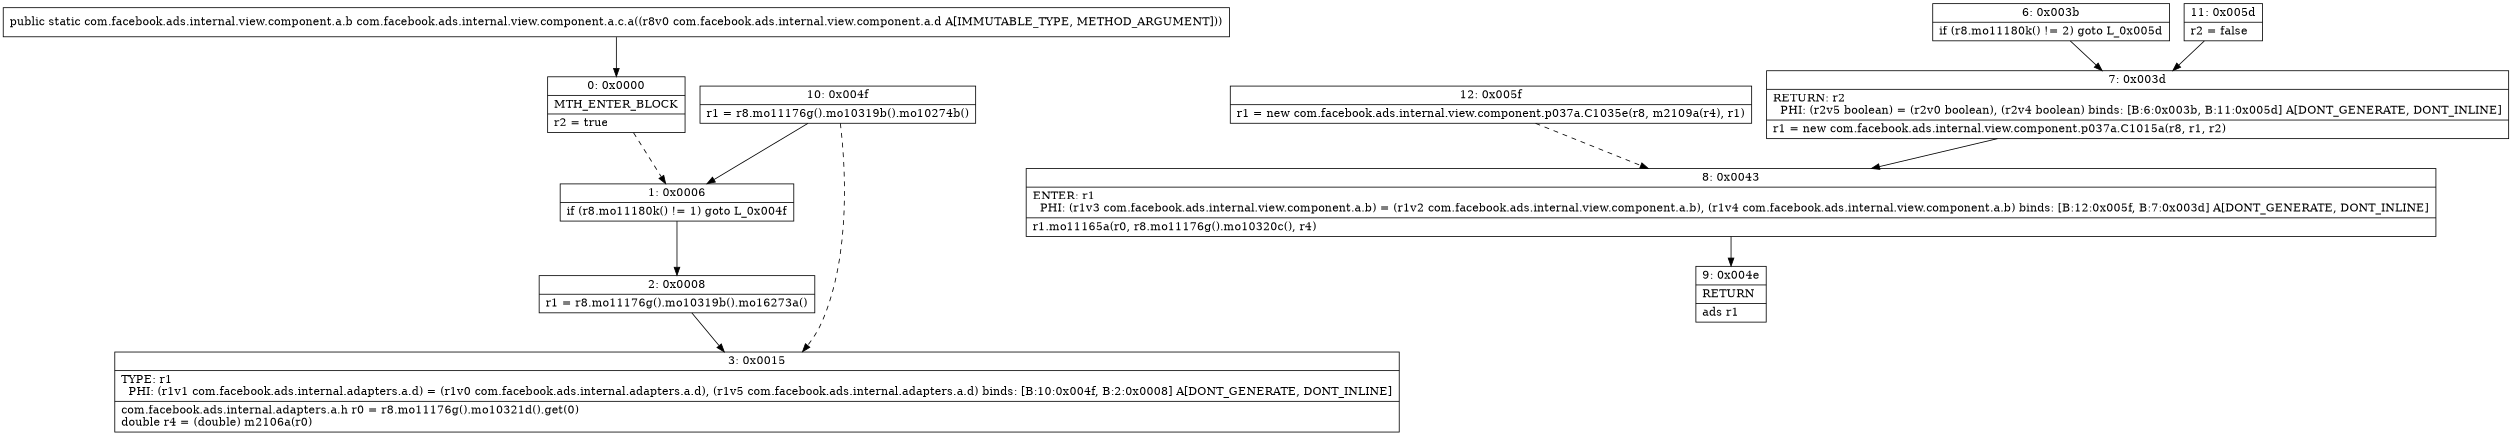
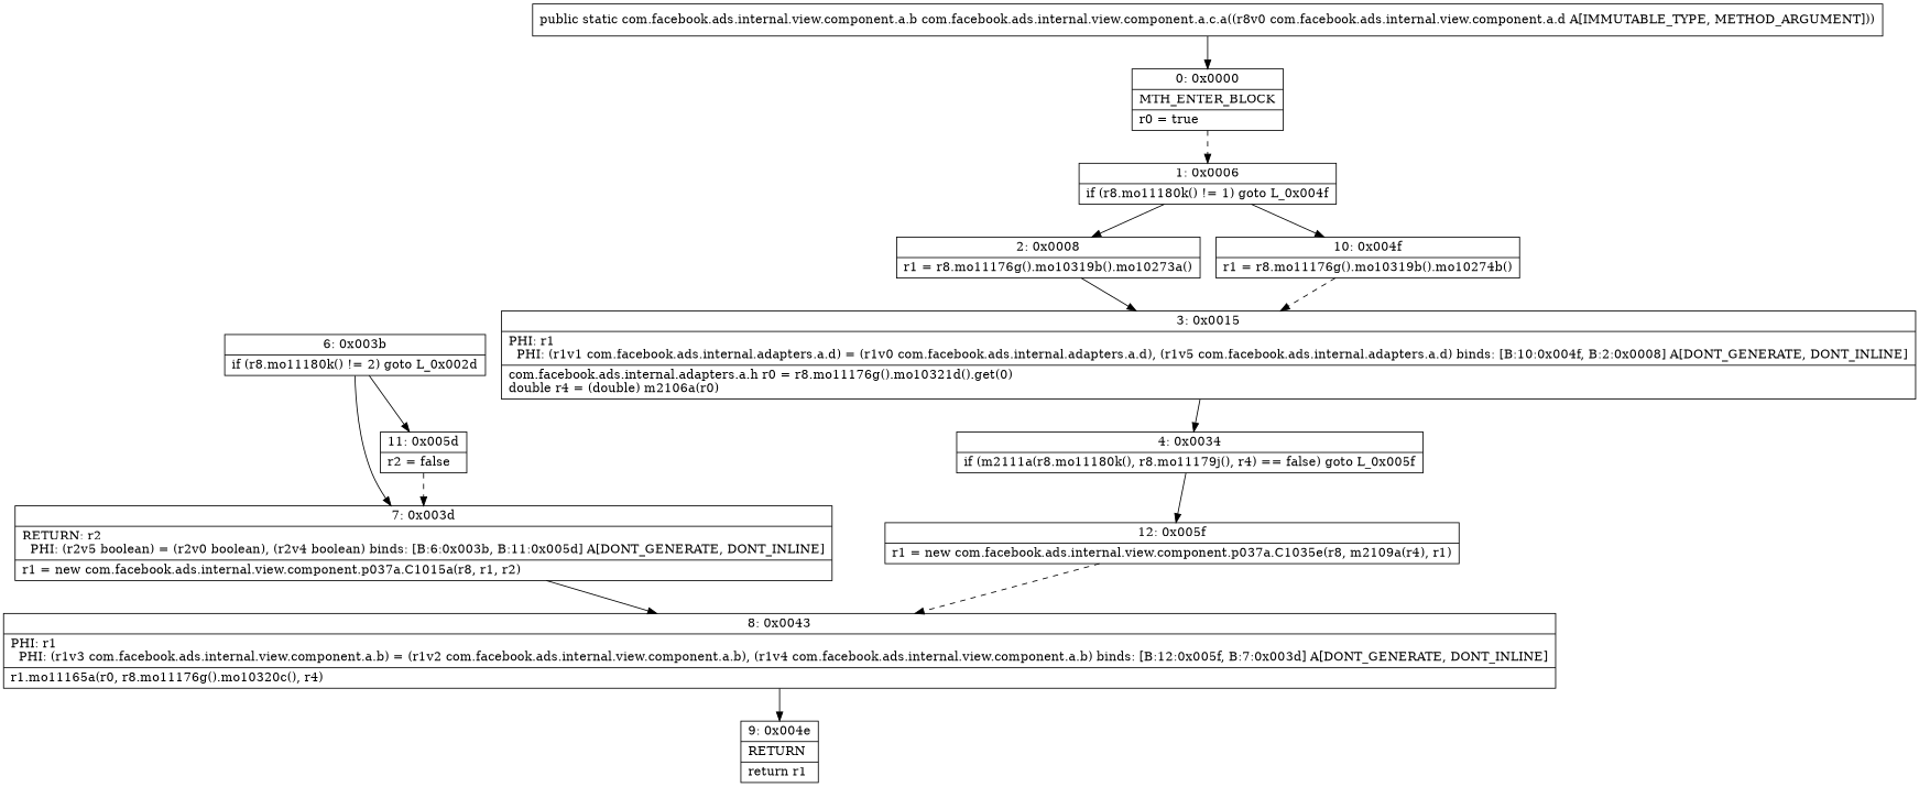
  digraph {
    node [shape=record]
-   n1 [label="{0\:\ 0x0000|MTH_ENTER_BLOCK\l|r2 = true\l}"]
+   n1 [label="{0\:\ 0x0000|MTH_ENTER_BLOCK\l|r0 = true\l}"]
    n2 [label="{1\:\ 0x0006|if (r8.mo11180k() != 1) goto L_0x004f\l}"]
-   n3 [label="{2\:\ 0x0008|r1 = r8.mo11176g().mo10319b().mo16273a()\l}"]
+   n3 [label="{2\:\ 0x0008|r1 = r8.mo11176g().mo10319b().mo10273a()\l}"]
    n4 [label="{10\:\ 0x004f|r1 = r8.mo11176g().mo10319b().mo10274b()\l}"]
-   n5 [label="{3\:\ 0x0015|TYPE: r1 \l  PHI: (r1v1 com.facebook.ads.internal.adapters.a.d) = (r1v0 com.facebook.ads.internal.adapters.a.d), (r1v5 com.facebook.ads.internal.adapters.a.d) binds: [B:10:0x004f, B:2:0x0008] A[DONT_GENERATE, DONT_INLINE]\l|com.facebook.ads.internal.adapters.a.h r0 = r8.mo11176g().mo10321d().get(0)\ldouble r4 = (double) m2106a(r0)\l}"]
+   n5 [label="{3\:\ 0x0015|PHI: r1 \l  PHI: (r1v1 com.facebook.ads.internal.adapters.a.d) = (r1v0 com.facebook.ads.internal.adapters.a.d), (r1v5 com.facebook.ads.internal.adapters.a.d) binds: [B:10:0x004f, B:2:0x0008] A[DONT_GENERATE, DONT_INLINE]\l|com.facebook.ads.internal.adapters.a.h r0 = r8.mo11176g().mo10321d().get(0)\ldouble r4 = (double) m2106a(r0)\l}"]
+   n6 [label="{4\:\ 0x0034|if (m2111a(r8.mo11180k(), r8.mo11179j(), r4) == false) goto L_0x005f\l}"]
    n7 [label="{12\:\ 0x005f|r1 = new com.facebook.ads.internal.view.component.p037a.C1035e(r8, m2109a(r4), r1)\l}"]
-   n8 [label="{8\:\ 0x0043|ENTER: r1 \l  PHI: (r1v3 com.facebook.ads.internal.view.component.a.b) = (r1v2 com.facebook.ads.internal.view.component.a.b), (r1v4 com.facebook.ads.internal.view.component.a.b) binds: [B:12:0x005f, B:7:0x003d] A[DONT_GENERATE, DONT_INLINE]\l|r1.mo11165a(r0, r8.mo11176g().mo10320c(), r4)\l}"]
-   n9 [label="{6\:\ 0x003b|if (r8.mo11180k() != 2) goto L_0x005d\l}"]
+   n8 [label="{8\:\ 0x0043|PHI: r1 \l  PHI: (r1v3 com.facebook.ads.internal.view.component.a.b) = (r1v2 com.facebook.ads.internal.view.component.a.b), (r1v4 com.facebook.ads.internal.view.component.a.b) binds: [B:12:0x005f, B:7:0x003d] A[DONT_GENERATE, DONT_INLINE]\l|r1.mo11165a(r0, r8.mo11176g().mo10320c(), r4)\l}"]
+   n9 [label="{6\:\ 0x003b|if (r8.mo11180k() != 2) goto L_0x002d\l}"]
    n10 [label="{7\:\ 0x003d|RETURN: r2 \l  PHI: (r2v5 boolean) = (r2v0 boolean), (r2v4 boolean) binds: [B:6:0x003b, B:11:0x005d] A[DONT_GENERATE, DONT_INLINE]\l|r1 = new com.facebook.ads.internal.view.component.p037a.C1015a(r8, r1, r2)\l}"]
    n11 [label="{11\:\ 0x005d|r2 = false\l}"]
-   n12 [label="{9\:\ 0x004e|RETURN\l|ads r1\l}"]
+   n12 [label="{9\:\ 0x004e|RETURN\l|return r1\l}"]
    n13 [label="{public static com.facebook.ads.internal.view.component.a.b com.facebook.ads.internal.view.component.a.c.a((r8v0 com.facebook.ads.internal.view.component.a.d A[IMMUTABLE_TYPE, METHOD_ARGUMENT])) }"]
    n1 -> n2 [style=dashed]
    n2 -> n3 [style=solid]
-   n4 -> n2
+   n2 -> n4
    n3 -> n5
    n4 -> n5 [style=dashed]
+   n5 -> n6
+   n6 -> n7
    n7 -> n8 [style=dashed]
    n8 -> n12
    n9 -> n10 [style=solid]
+   n9 -> n11
    n10 -> n8
-   n11 -> n10
+   n11 -> n10 [style=dashed]
    n13 -> n1
  }
